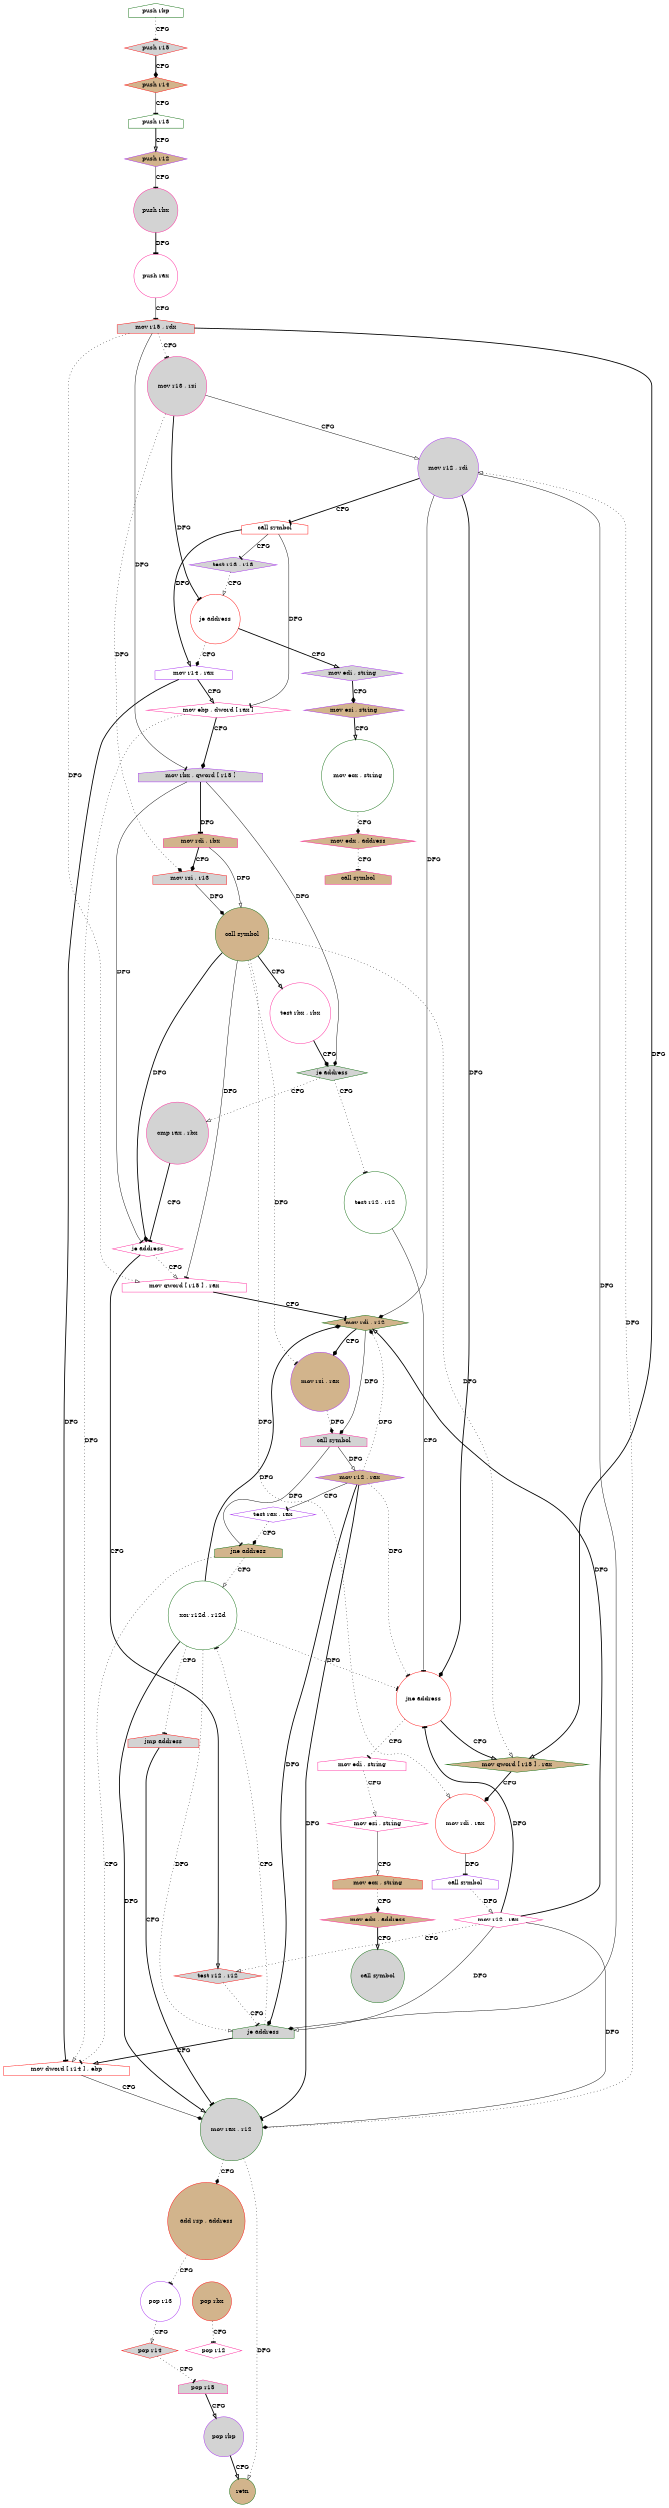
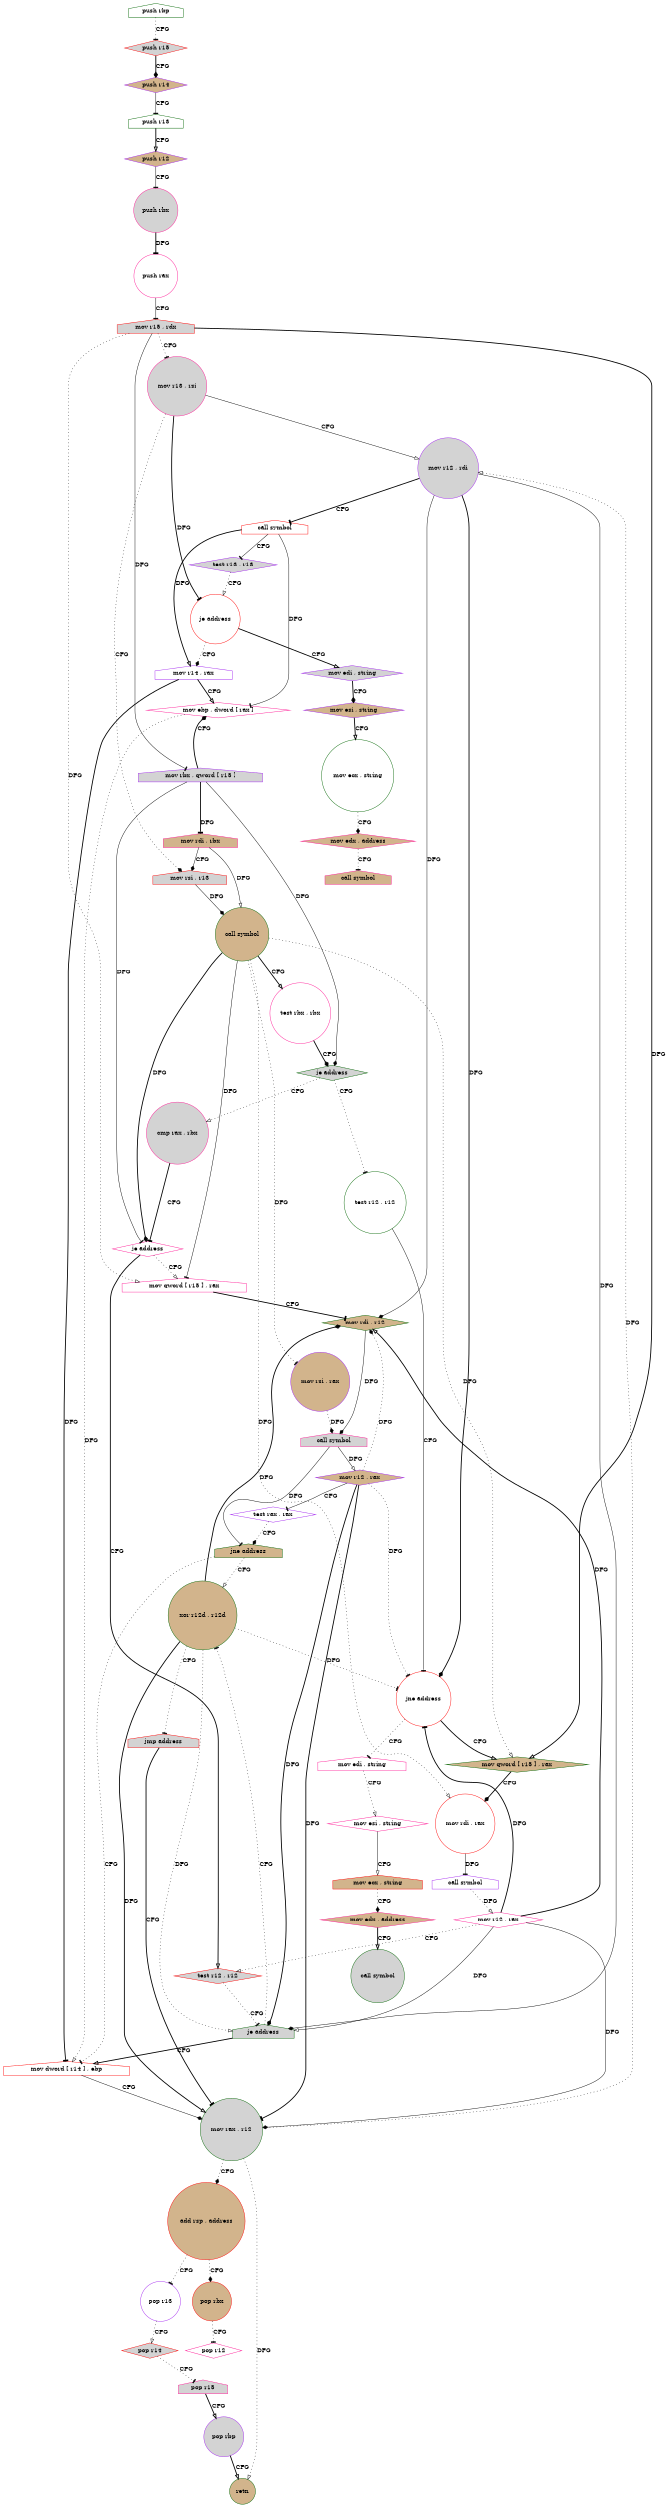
  digraph {
    node [color=deeppink fillcolor=white shape=circle style=filled]
    edge [arrowhead=tee style=dotted]
    n1 [color=darkgreen label="push rbp" shape=house]
    n2 [color=red fillcolor=lightgrey label="push r15" shape=diamond]
-   n3 [color=red fillcolor=tan label="push r14" shape=diamond]
+   n3 [color=purple fillcolor=tan label="push r14" shape=diamond]
    n4 [color=darkgreen label="push r13" shape=house]
    n5 [color=purple fillcolor=tan label="push r12" shape=diamond]
    n6 [fillcolor=lightgrey label="push rbx"]
    n7 [label="push rax"]
    n8 [color=red fillcolor=lightgrey label="mov r15 , rdx" shape=house]
    n9 [fillcolor=lightgrey label="mov r13 , rsi"]
    n10 [color=purple fillcolor=lightgrey label="mov rbx , qword [ r15 ]" shape=house]
    n11 [color=darkgreen fillcolor=tan label="mov qword [ r15 ] , rax" shape=diamond]
    n12 [label="mov qword [ r15 ] , rax" shape=house]
    n13 [color=purple fillcolor=lightgrey label="mov r12 , rdi"]
    n14 [color=red label="je address"]
    n15 [color=red fillcolor=lightgrey label="mov rsi , r13" shape=house]
    n16 [fillcolor=tan label="mov rdi , rbx" shape=house]
    n17 [color=darkgreen fillcolor=lightgrey label="je address" shape=diamond]
    n18 [label="je address" shape=diamond]
    n19 [color=red label="mov rdi , rax"]
    n20 [color=darkgreen fillcolor=tan label="mov rdi , r12" shape=diamond]
    n21 [color=red label="call symbol" shape=house]
    n22 [color=red label="jne address"]
    n23 [color=darkgreen fillcolor=lightgrey label="je address" shape=house]
    n24 [color=purple label="mov r14 , rax" shape=house]
    n25 [color=purple fillcolor=lightgrey label="mov edi , string" shape=diamond]
    n26 [color=darkgreen fillcolor=tan label="call symbol"]
    n27 [color=purple fillcolor=lightgrey label="test r13 , r13" shape=diamond]
    n28 [label="mov ebp , dword [ rax ]" shape=diamond]
    n29 [label="mov edi , string" shape=house]
    n30 [color=red label="mov dword [ r14 ] , ebp" shape=house]
-   n31 [color=darkgreen label="xor r12d , r12d"]
+   n31 [color=darkgreen fillcolor=tan label="xor r12d , r12d"]
    n32 [color=purple fillcolor=tan label="mov rsi , rax"]
    n33 [fillcolor=lightgrey label="call symbol" shape=house]
    n34 [color=darkgreen fillcolor=lightgrey label="mov rax , r12"]
    n35 [color=red fillcolor=tan label="add rsp , address"]
    n36 [color=darkgreen fillcolor=tan label=retn]
    n37 [color=purple fillcolor=tan label="mov esi , string" shape=diamond]
    n38 [color=darkgreen label="mov ecx , string"]
    n39 [fillcolor=tan label="mov edx , address" shape=diamond]
    n40 [fillcolor=tan label="call symbol" shape=house]
    n41 [color=darkgreen label="test r12 , r12"]
    n42 [fillcolor=lightgrey label="cmp rax , rbx"]
    n43 [color=red fillcolor=lightgrey label="test r12 , r12" shape=diamond]
    n44 [label="test rbx , rbx"]
    n45 [color=purple label="call symbol" shape=house]
    n46 [label="mov esi , string" shape=diamond]
    n47 [color=red fillcolor=tan label="mov ecx , string" shape=house]
    n48 [fillcolor=tan label="mov edx , address" shape=diamond]
    n49 [color=darkgreen fillcolor=lightgrey label="call symbol"]
    n50 [label="mov r12 , rax" shape=diamond]
    n51 [color=red fillcolor=lightgrey label="jmp address" shape=house]
    n52 [color=purple fillcolor=tan label="mov r12 , rax" shape=diamond]
    n53 [color=darkgreen fillcolor=tan label="jne address" shape=house]
    n54 [color=purple label="test rax , rax" shape=diamond]
    n55 [color=red fillcolor=tan label="pop rbx"]
    n56 [color=purple label="pop r13"]
    n57 [label="pop r12" shape=diamond]
    n58 [color=red fillcolor=lightgrey label="pop r14" shape=diamond]
    n59 [fillcolor=lightgrey label="pop r15" shape=house]
    n60 [color=purple fillcolor=lightgrey label="pop rbp"]
    n1 -> n2 [label=CFG]
    n2 -> n3 [arrowhead=diamond label=CFG style=bold]
    n3 -> n4 [label=CFG style=solid]
    n4 -> n5 [arrowhead=onormal label=CFG style=bold]
    n5 -> n6 [label=CFG style=solid]
    n6 -> n7 [label=DFG style=bold]
    n7 -> n8 [label=CFG style=solid]
    n8 -> n9 [label=CFG]
    n8 -> n10 [label=DFG style=solid]
    n8 -> n11 [arrowhead=onormal label=DFG style=bold]
    n8 -> n12 [arrowhead=onormal label=DFG]
    n9 -> n13 [arrowhead=onormal label=CFG style=solid]
    n9 -> n14 [label=DFG style=bold]
-   n9 -> n15 [arrowhead=diamond label=DFG]
+   n9 -> n15 [arrowhead=diamond label=CFG]
    n10 -> n16 [label=DFG style=bold]
    n10 -> n17 [arrowhead=diamond label=DFG style=solid]
    n10 -> n18 [label=DFG style=solid]
    n11 -> n19 [arrowhead=diamond label=CFG style=bold]
    n12 -> n20 [label=CFG style=bold]
    n13 -> n20 [arrowhead=diamond label=DFG style=solid]
    n13 -> n21 [label=CFG style=bold]
    n13 -> n22 [arrowhead=diamond label=DFG style=bold]
    n13 -> n23 [arrowhead=diamond label=DFG style=solid]
    n14 -> n24 [arrowhead=diamond label=CFG]
    n14 -> n25 [arrowhead=onormal label=CFG style=bold]
    n15 -> n26 [arrowhead=diamond label=DFG style=solid]
-   n16 -> n15 [arrowhead=diamond label=CFG style=bold]
+   n16 -> n15 [arrowhead=diamond label=CFG style=solid]
    n16 -> n26 [arrowhead=onormal label=DFG style=solid]
    n17 -> n41 [label=CFG]
    n17 -> n42 [arrowhead=onormal label=CFG]
    n18 -> n12 [arrowhead=onormal label=CFG]
    n18 -> n43 [arrowhead=onormal label=CFG style=bold]
    n19 -> n45 [label=DFG style=solid]
-   n20 -> n32 [arrowhead=diamond label=CFG style=bold]
    n20 -> n33 [arrowhead=diamond label=DFG style=solid]
    n21 -> n24 [arrowhead=onormal label=DFG style=bold]
    n21 -> n27 [label=CFG style=solid]
    n21 -> n28 [label=DFG style=solid]
    n22 -> n11 [arrowhead=onormal label=CFG style=bold]
    n22 -> n29 [label=CFG]
    n23 -> n30 [arrowhead=onormal label=CFG style=bold]
    n23 -> n31 [label=CFG]
    n24 -> n28 [arrowhead=onormal label=CFG style=bold]
    n24 -> n30 [label=DFG style=bold]
    n25 -> n37 [arrowhead=diamond label=CFG style=bold]
    n26 -> n11 [arrowhead=onormal label=DFG]
    n26 -> n12 [label=DFG style=solid]
    n26 -> n18 [arrowhead=diamond label=DFG style=bold]
    n26 -> n19 [arrowhead=onormal label=DFG]
    n26 -> n32 [label=DFG]
    n26 -> n44 [arrowhead=onormal label=CFG style=bold]
    n27 -> n14 [arrowhead=onormal label=CFG]
-   n28 -> n10 [arrowhead=diamond label=CFG style=bold]
+   n10 -> n28 [arrowhead=diamond label=CFG style=bold]
    n28 -> n30 [arrowhead=onormal label=DFG]
    n29 -> n46 [arrowhead=onormal label=CFG]
    n30 -> n34 [arrowhead=diamond label=CFG style=solid]
    n31 -> n20 [arrowhead=diamond label=DFG style=bold]
    n31 -> n22 [label=DFG]
    n31 -> n23 [arrowhead=onormal label=DFG]
    n31 -> n34 [arrowhead=onormal label=DFG style=bold]
    n31 -> n51 [label=CFG]
    n32 -> n33 [arrowhead=diamond label=DFG]
    n33 -> n52 [arrowhead=onormal label=DFG style=solid]
    n33 -> n53 [label=DFG style=solid]
    n34 -> n13 [arrowhead=onormal label=DFG]
    n34 -> n35 [arrowhead=diamond label=CFG]
    n34 -> n36 [arrowhead=onormal label=DFG]
+   n35 -> n55 [arrowhead=diamond label=CFG]
    n35 -> n56 [label=CFG]
    n37 -> n38 [arrowhead=onormal label=CFG style=bold]
    n38 -> n39 [arrowhead=diamond label=CFG]
    n39 -> n40 [label=CFG]
    n41 -> n22 [label=CFG style=solid]
    n42 -> n18 [label=CFG style=bold]
    n43 -> n23 [label=CFG]
    n44 -> n17 [arrowhead=diamond label=CFG style=bold]
    n45 -> n50 [arrowhead=onormal label=DFG]
    n46 -> n47 [arrowhead=onormal label=CFG style=solid]
    n47 -> n48 [arrowhead=diamond label=CFG]
    n48 -> n49 [arrowhead=onormal label=CFG style=bold]
    n50 -> n20 [arrowhead=onormal label=DFG style=bold]
    n50 -> n22 [label=DFG style=bold]
    n50 -> n23 [arrowhead=onormal label=DFG style=solid]
    n50 -> n34 [arrowhead=diamond label=DFG style=solid]
    n50 -> n43 [arrowhead=onormal label=CFG]
    n51 -> n34 [label=CFG style=bold]
    n52 -> n20 [arrowhead=diamond label=DFG]
    n52 -> n22 [label=DFG]
    n52 -> n23 [arrowhead=diamond label=DFG style=bold]
    n52 -> n34 [label=DFG style=bold]
    n52 -> n54 [label=CFG style=solid]
    n53 -> n30 [label=CFG]
    n53 -> n31 [arrowhead=onormal label=CFG]
    n54 -> n53 [arrowhead=diamond label=CFG]
    n55 -> n57 [label=CFG]
    n56 -> n58 [arrowhead=onormal label=CFG]
    n58 -> n59 [label=CFG]
    n59 -> n60 [arrowhead=onormal label=CFG style=bold]
    n60 -> n36 [arrowhead=onormal label=CFG style=bold]
  }
